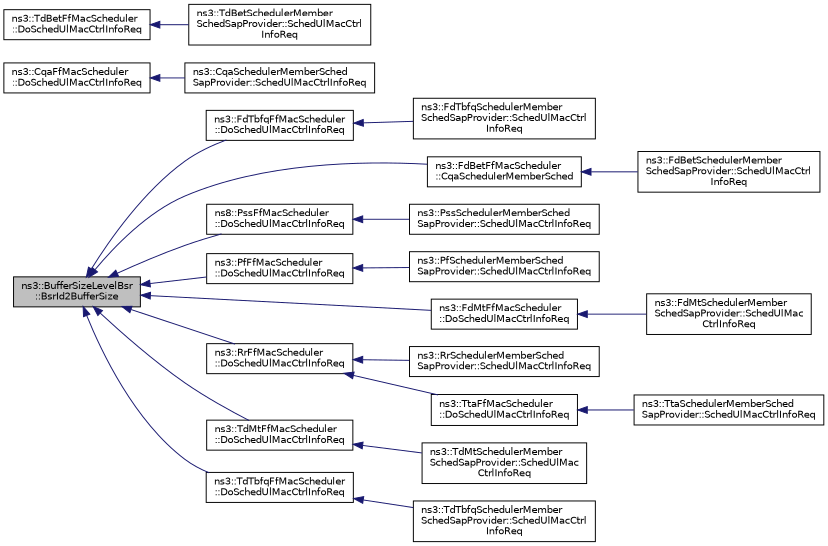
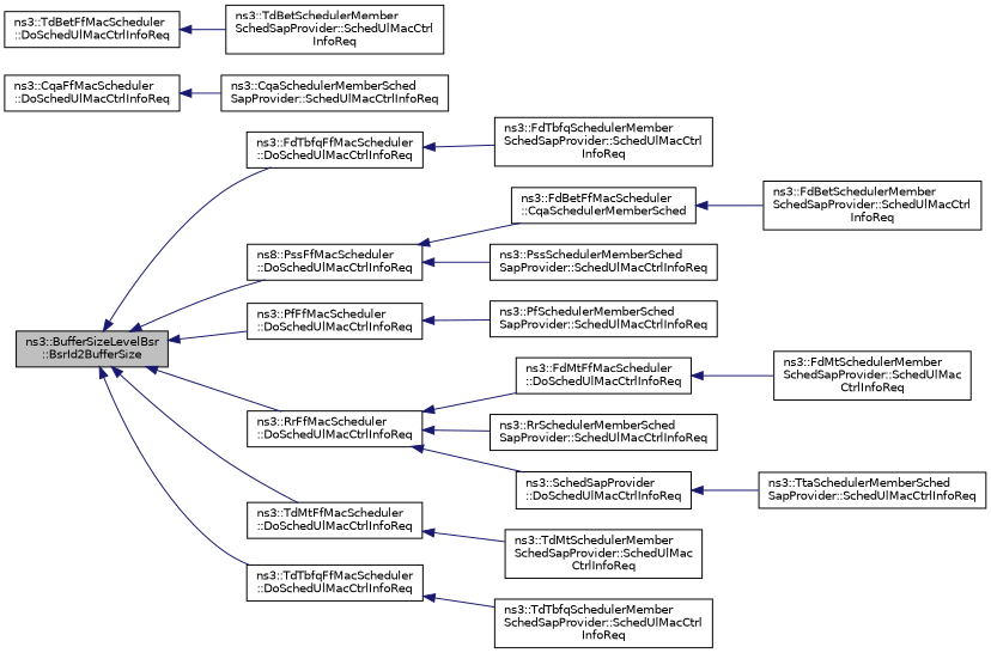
  digraph {
    rankdir=LR
    node [color=black fillcolor=white fontname=Helvetica fontsize=10 shape=record style=filled]
    edge [color=midnightblue dir=back fontname=Helvetica fontsize=10 labelfontname=Helvetica labelfontsize=10 style=solid]
    n1 [fillcolor=grey75 fontcolor=black height=0.2 label="ns3::BufferSizeLevelBsr\l::BsrId2BufferSize" width=0.4]
    n2 [height=0.2 label="ns3::FdBetFfMacScheduler\l::CqaSchedulerMemberSched" width=0.4]
    n3 [height=0.2 label="ns3::FdMtFfMacScheduler\l::DoSchedUlMacCtrlInfoReq" width=0.4]
    n4 [height=0.2 label="ns3::FdTbfqFfMacScheduler\l::DoSchedUlMacCtrlInfoReq" width=0.4]
    n5 [height=0.2 label="ns3::PfFfMacScheduler\l::DoSchedUlMacCtrlInfoReq" width=0.4]
    n6 [height=0.2 label="ns8::PssFfMacScheduler\l::DoSchedUlMacCtrlInfoReq" width=0.4]
    n7 [height=0.2 label="ns3::RrFfMacScheduler\l::DoSchedUlMacCtrlInfoReq" width=0.4]
    n8 [height=0.2 label="ns3::TdMtFfMacScheduler\l::DoSchedUlMacCtrlInfoReq" width=0.4]
    n9 [height=0.2 label="ns3::TdTbfqFfMacScheduler\l::DoSchedUlMacCtrlInfoReq" width=0.4]
    n10 [height=0.2 label="ns3::CqaFfMacScheduler\l::DoSchedUlMacCtrlInfoReq" width=0.4]
    n11 [height=0.2 label="ns3::CqaSchedulerMemberSched\lSapProvider::SchedUlMacCtrlInfoReq" width=0.4]
    n12 [height=0.2 label="ns3::FdBetSchedulerMember\lSchedSapProvider::SchedUlMacCtrl\lInfoReq" width=0.4]
    n13 [height=0.2 label="ns3::FdMtSchedulerMember\lSchedSapProvider::SchedUlMac\lCtrlInfoReq" width=0.4]
    n14 [height=0.2 label="ns3::FdTbfqSchedulerMember\lSchedSapProvider::SchedUlMacCtrl\lInfoReq" width=0.4]
    n15 [height=0.2 label="ns3::PfSchedulerMemberSched\lSapProvider::SchedUlMacCtrlInfoReq" width=0.4]
    n16 [height=0.2 label="ns3::PssSchedulerMemberSched\lSapProvider::SchedUlMacCtrlInfoReq" width=0.4]
-   n17 [height=0.2 label="ns3::TtaFfMacScheduler\l::DoSchedUlMacCtrlInfoReq" width=0.4]
+   n17 [height=0.2 label="ns3::SchedSapProvider\l::DoSchedUlMacCtrlInfoReq" width=0.4]
    n18 [height=0.2 label="ns3::RrSchedulerMemberSched\lSapProvider::SchedUlMacCtrlInfoReq" width=0.4]
    n19 [height=0.2 label="ns3::TdBetFfMacScheduler\l::DoSchedUlMacCtrlInfoReq" width=0.4]
    n20 [height=0.2 label="ns3::TdBetSchedulerMember\lSchedSapProvider::SchedUlMacCtrl\lInfoReq" width=0.4]
    n21 [height=0.2 label="ns3::TdMtSchedulerMember\lSchedSapProvider::SchedUlMac\lCtrlInfoReq" width=0.4]
    n22 [height=0.2 label="ns3::TdTbfqSchedulerMember\lSchedSapProvider::SchedUlMacCtrl\lInfoReq" width=0.4]
    n23 [height=0.2 label="ns3::TtaSchedulerMemberSched\lSapProvider::SchedUlMacCtrlInfoReq" width=0.4]
-   n1 -> n2
-   n1 -> n3
+   n6 -> n2
+   n7 -> n3
    n1 -> n4
    n1 -> n5
    n1 -> n6
    n1 -> n7
    n1 -> n8
    n1 -> n9
    n2 -> n12
    n3 -> n13
    n4 -> n14
    n5 -> n15
    n6 -> n16
    n7 -> n17
    n7 -> n18
    n8 -> n21
    n9 -> n22
    n10 -> n11
    n17 -> n23
    n19 -> n20
  }
